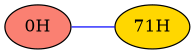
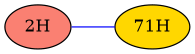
  graph {
    rankdir=LR
    node [style="radial,filled"]
-   "0H" [fillcolor=salmon]
+   "0H" [fillcolor=salmon label="2H"]
    "71H" [fillcolor=gold]
    "0H" -- "71H" [penwidth=1 color=blue style=bold]
  }
